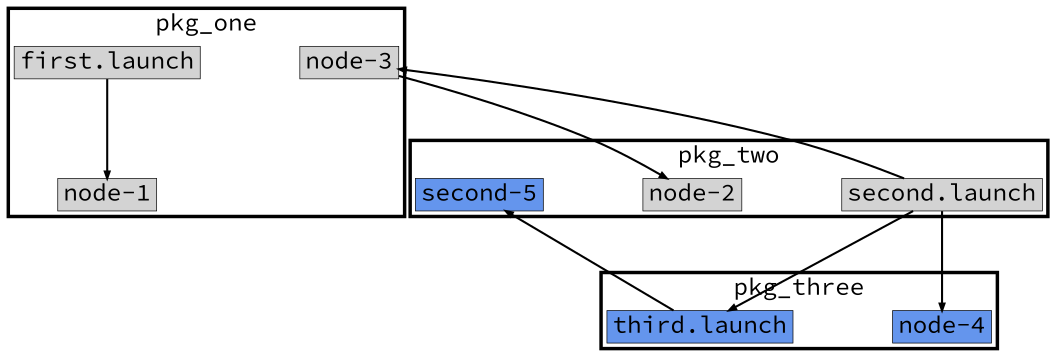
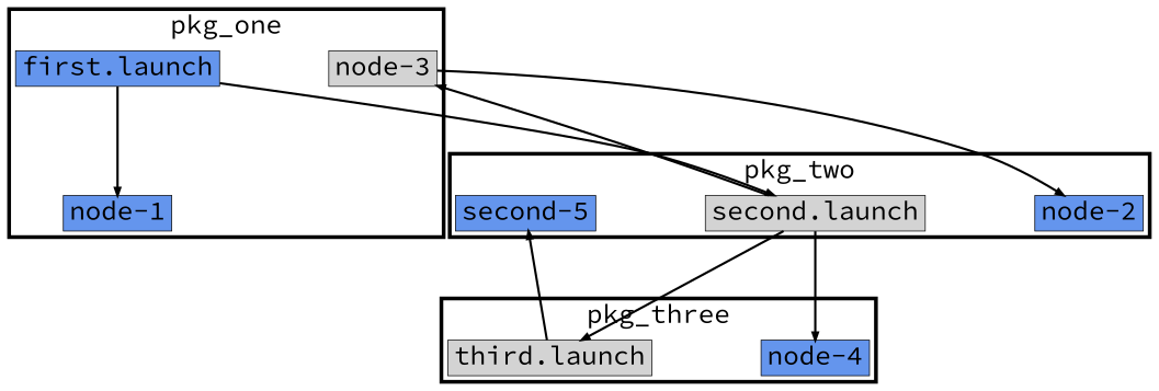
  digraph {
    compound=true
    fontname="Source Code Pro"
    fontsize=35
    nodesep=2
    ranksep=2
    node [fillcolor="#d3d3d3" fontname="Source Code Pro" fontsize=35 shape=rectangle style=filled]
    edge [fontname="Source Code Pro" penwidth=3]
-   n1 [label="first.launch"]
-   n2 [label="node-1"]
+   n1 [fillcolor="#6495ed" label="first.launch"]
+   n2 [fillcolor="#6495ed" label="node-1"]
    n3 [label="node-3"]
    n4 [label="second.launch"]
-   n5 [label="node-2"]
+   n5 [fillcolor="#6495ed" label="node-2"]
    n6 [fillcolor="#6495ed" label="second-5"]
-   n7 [fillcolor="#6495ed" label="third.launch"]
+   n7 [label="third.launch"]
    n8 [fillcolor="#6495ed" label="node-4"]
    subgraph cluster_1 {
      label=pkg_one
      penwidth=5
      n1
      n2
      n3
    }
    subgraph cluster_2 {
      label=pkg_two
      penwidth=5
      n4
      n5
      n6
    }
    subgraph cluster_3 {
      label=pkg_three
      penwidth=5
      n7
      n8
    }
    n1 -> n2
+   n1 -> n4 [color=black]
    n3 -> n5
    n4 -> n3
    n4 -> n7 [color=black]
    n4 -> n8
    n7 -> n6
  }
